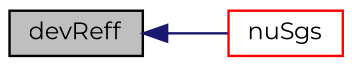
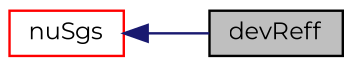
  digraph {
    rankdir=LR
    fontname=Montserrat
    node [fontname=Montserrat fontsize=10 shape=record]
    n1 [color=black fillcolor=grey75 fontcolor=black height=0.2 label=devReff style=filled width=0.4]
    n2 [color=red height=0.2 label=nuSgs width=0.4]
-   n1 -> n2 [color=midnightblue dir=back fontname=Montserrat fontsize=10 labelfontname=FreeSans labelfontsize=10 style=solid]
+   n2 -> n1 [color=midnightblue dir=back fontname=Montserrat fontsize=10 labelfontname=FreeSans labelfontsize=10 style=solid]
  }
